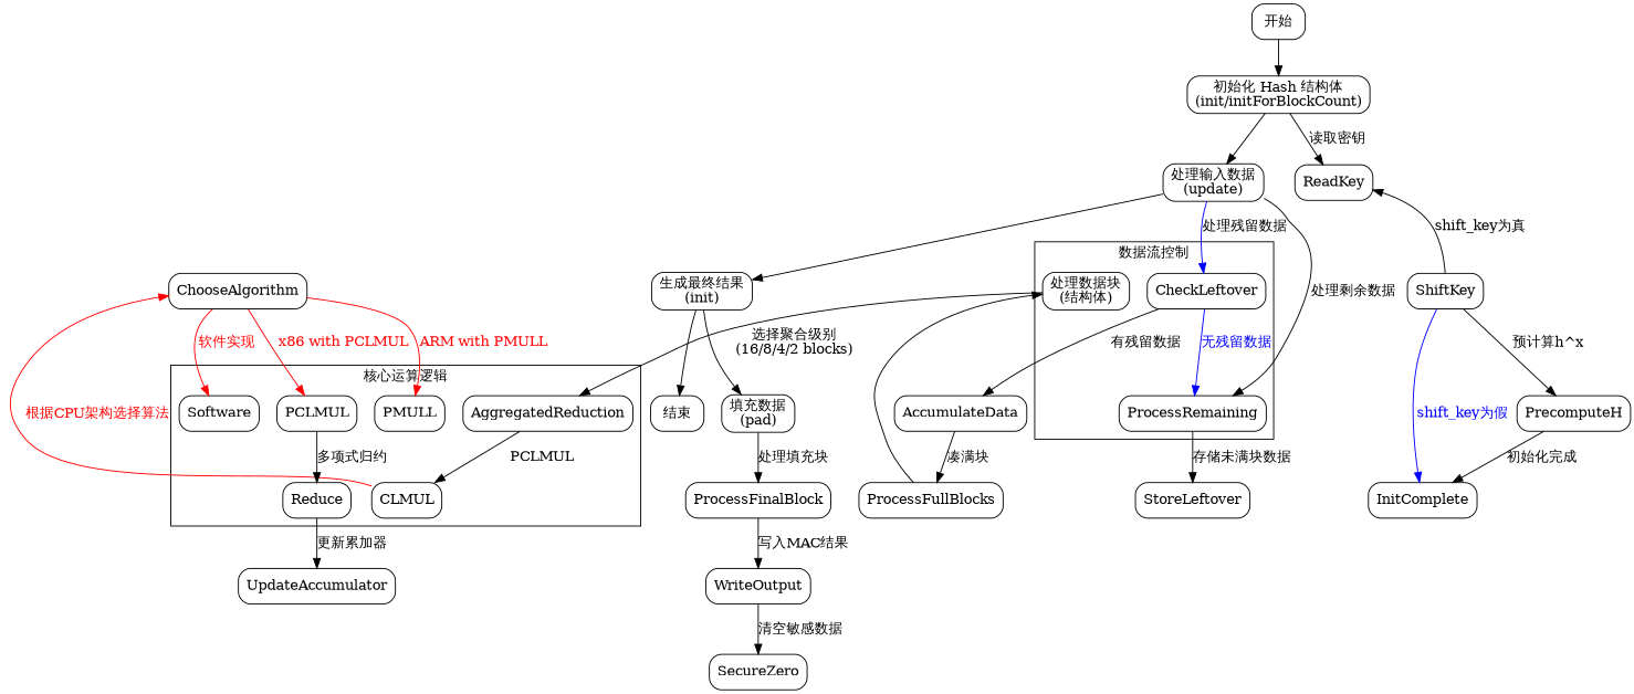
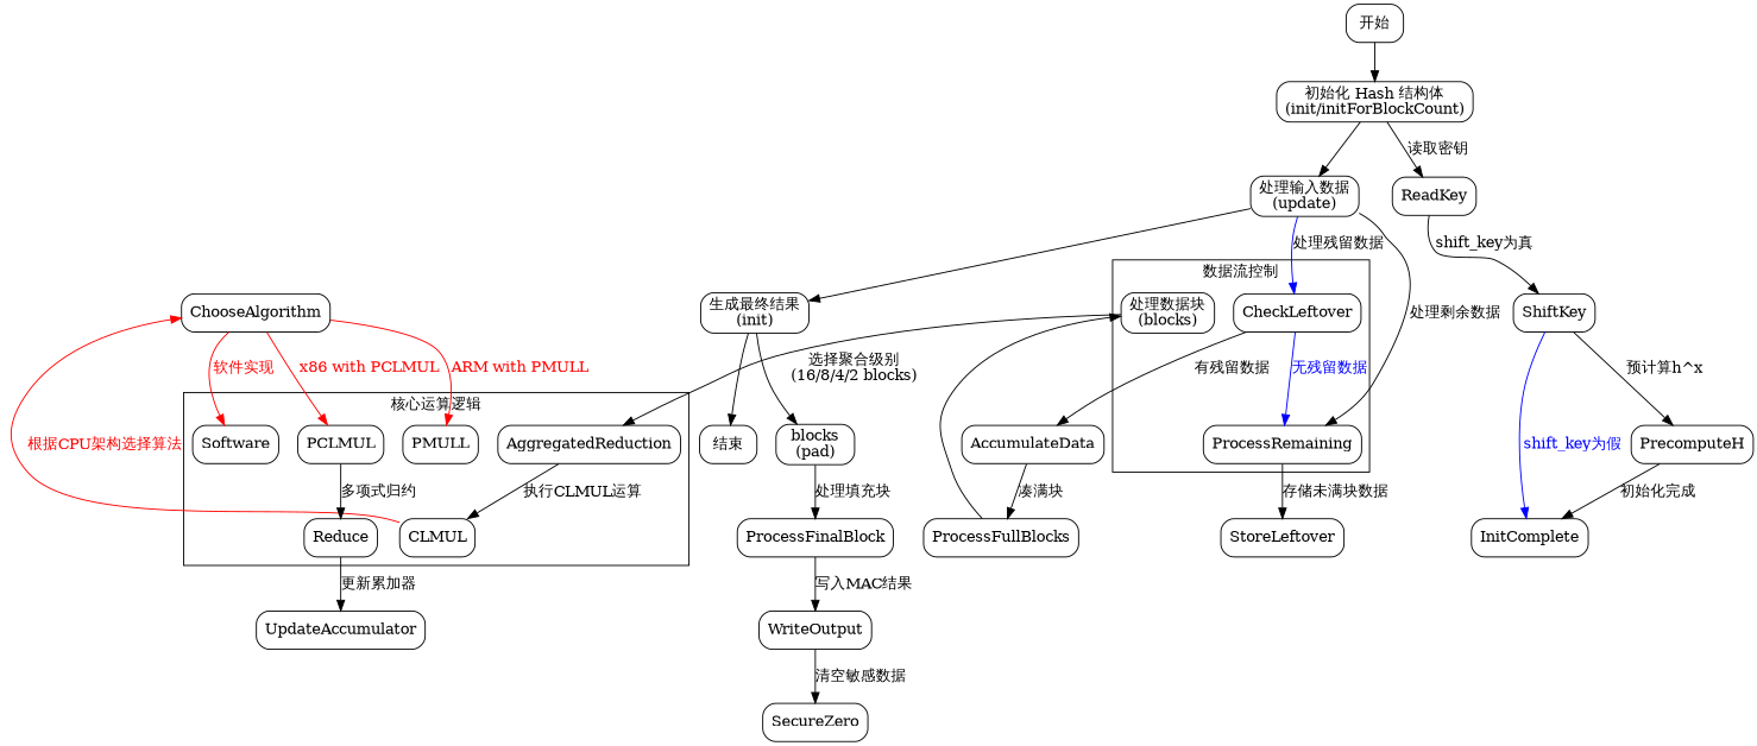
  digraph {
    rankdir=TB
    node [shape=rectangle style=rounded]
    AggregatedReduction
    CLMUL
    Reduce
    PCLMUL
    PMULL
    Software
-   n7 [label="处理数据块\n(结构体)"]
+   n7 [label="处理数据块\n(blocks)"]
    CheckLeftover
    ProcessRemaining
    ChooseAlgorithm
    UpdateAccumulator
    AccumulateData
    StoreLeftover
    n14 [label="开始"]
    n15 [label="初始化 Hash 结构体\n(init/initForBlockCount)"]
    n16 [label="处理输入数据\n(update)"]
    ReadKey
    n18 [label="生成最终结果\n(init)"]
    ShiftKey
-   n20 [label="填充数据\n(pad)"]
+   n20 [label="blocks\n(pad)"]
    n21 [label="结束"]
    ProcessFinalBlock
    WriteOutput
    PrecomputeH
    InitComplete
    ProcessFullBlocks
    SecureZero
    subgraph cluster_1 {
      label="核心运算逻辑"
      AggregatedReduction
      CLMUL
      Reduce
      PCLMUL
      PMULL
      Software
    }
    subgraph cluster_2 {
      label="数据流控制"
      n7
      CheckLeftover
      ProcessRemaining
    }
-   AggregatedReduction -> CLMUL [label=PCLMUL]
+   AggregatedReduction -> CLMUL [label="执行CLMUL运算"]
    CLMUL -> ChooseAlgorithm [color=red fontcolor=red label="根据CPU架构选择算法"]
    Reduce -> UpdateAccumulator [label="更新累加器"]
    PCLMUL -> Reduce [label="多项式归约"]
    n7 -> AggregatedReduction [label="选择聚合级别\n(16/8/4/2 blocks)"]
    CheckLeftover -> ProcessRemaining [color=blue fontcolor=blue label="无残留数据"]
    CheckLeftover -> AccumulateData [label="有残留数据"]
    ProcessRemaining -> StoreLeftover [label="存储未满块数据"]
    ChooseAlgorithm -> PCLMUL [color=red fontcolor=red label="x86 with PCLMUL"]
    ChooseAlgorithm -> PMULL [color=red fontcolor=red label="ARM with PMULL"]
    ChooseAlgorithm -> Software [color=red fontcolor=red label="软件实现"]
    AccumulateData -> ProcessFullBlocks [label="凑满块"]
    n14 -> n15
    n15 -> n16
    n15 -> ReadKey [label="读取密钥"]
    n16 -> CheckLeftover [color=blue label="处理残留数据"]
    n16 -> ProcessRemaining [label="处理剩余数据"]
    n16 -> n18
-   ShiftKey -> ReadKey [label="shift_key为真"]
+   ReadKey -> ShiftKey [label="shift_key为真"]
    n18 -> n20
    n18 -> n21
    ShiftKey -> PrecomputeH [label="预计算h^x"]
    ShiftKey -> InitComplete [color=blue fontcolor=blue label="shift_key为假"]
    n20 -> ProcessFinalBlock [label="处理填充块"]
    ProcessFinalBlock -> WriteOutput [label="写入MAC结果"]
    WriteOutput -> SecureZero [label="清空敏感数据"]
    PrecomputeH -> InitComplete [label="初始化完成"]
    ProcessFullBlocks -> n7
  }
